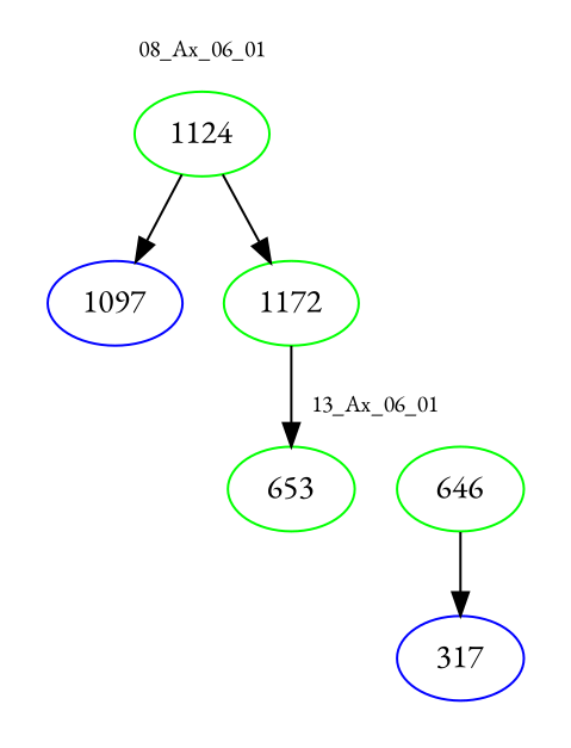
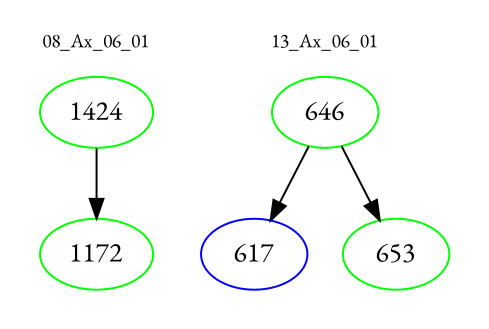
  digraph {
    fontname="EB Garamond"
    node [color=green fontname="EB Garamond"]
    edge [color=black fontname="EB Garamond"]
-   n1 [label=1124]
-   n2 [color=blue label=1097]
+   n1 [label=1424]
    n3 [label=1172]
    n4 [label=646]
-   n5 [color=blue label=317]
+   n5 [color=blue label=617]
    n6 [label=653]
    subgraph cluster_1 {
      color=white
      fontsize=10
      label="08_Ax_06_01"
      n1
-     n2
      n3
    }
    subgraph cluster_2 {
      color=white
      fontsize=10
      label="13_Ax_06_01"
      n4
      n5
      n6
    }
-   n1 -> n2
    n1 -> n3
    n4 -> n5
-   n3 -> n6
+   n4 -> n6
  }
